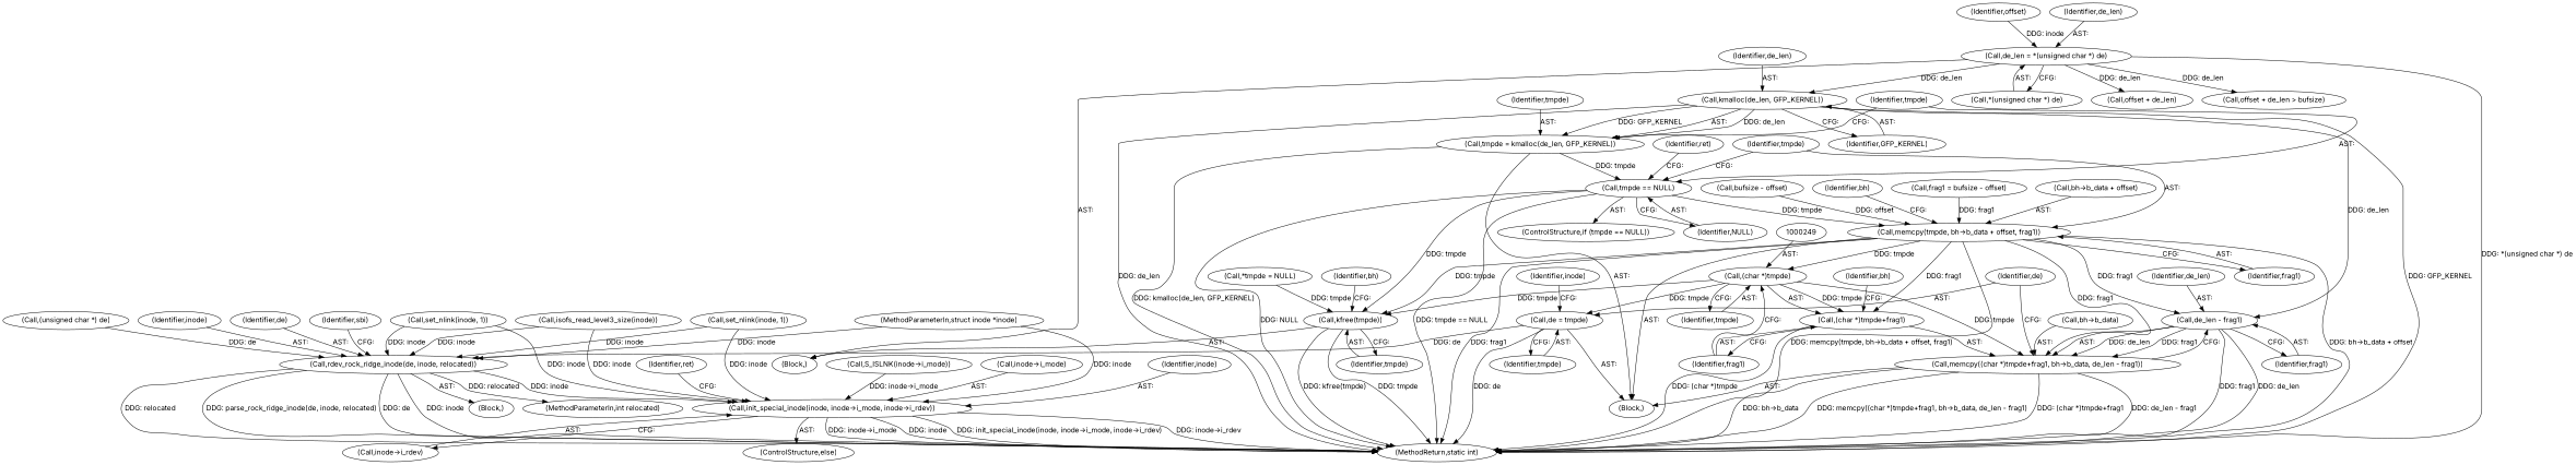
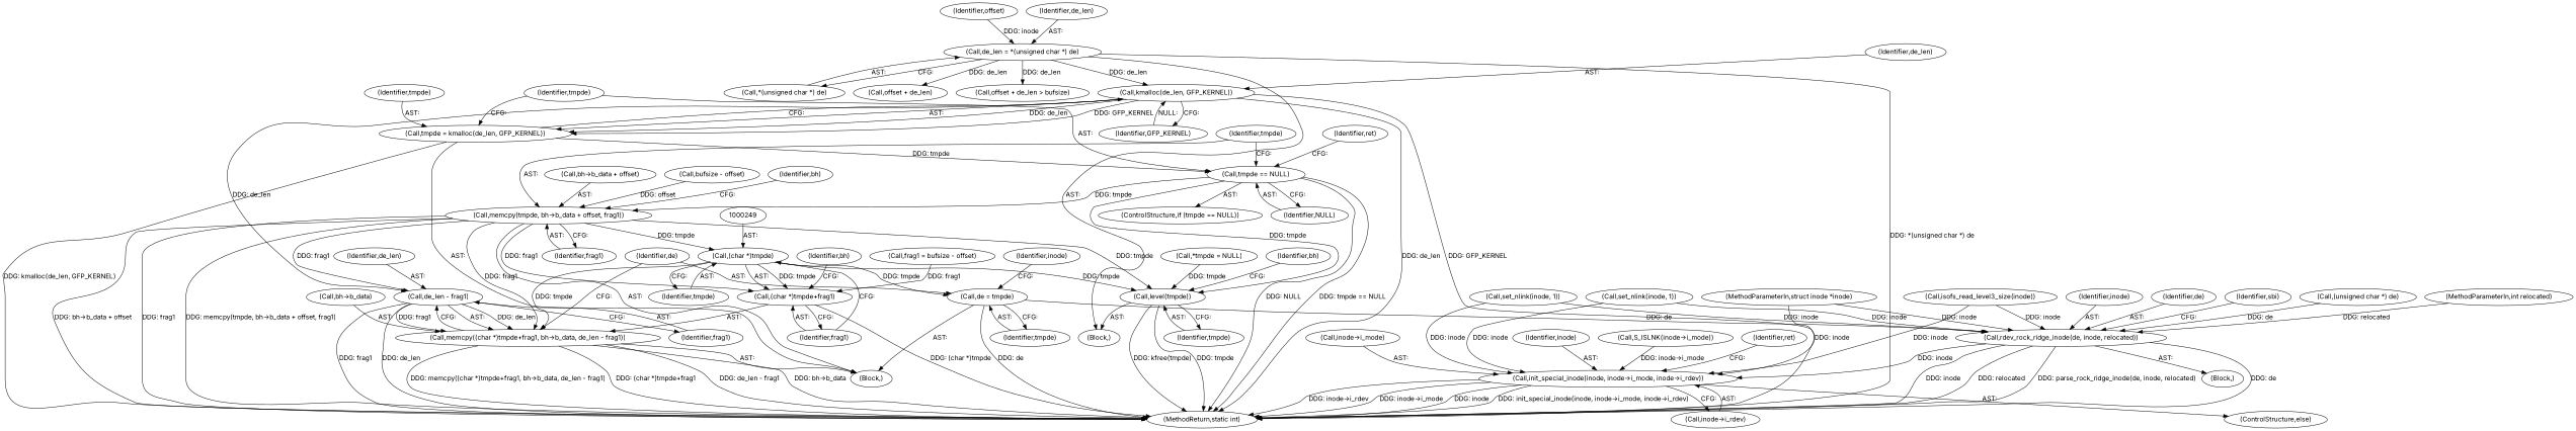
  digraph {
    fontname=Inter
    node [fontname=Inter]
    edge [fontname=Inter]
    n1 [label="(Call,kmalloc(de_len, GFP_KERNEL))"]
    n2 [label="(Call,tmpde = kmalloc(de_len, GFP_KERNEL))"]
    n3 [label="(Call,de_len - frag1)"]
    n4 [label="(MethodReturn,static int)"]
    n5 [label="(Identifier,GFP_KERNEL)"]
    n6 [label="(Call,tmpde == NULL)"]
    n7 [label="(Block,)"]
    n8 [label="(Call,memcpy((char *)tmpde+frag1, bh->b_data, de_len - frag1))"]
    n9 [label="(Identifier,frag1)"]
    n10 [label="(Call,de_len = *(unsigned char *) de)"]
    n11 [label="(Block,)"]
    n12 [label="(Call,*(unsigned char *) de)"]
    n13 [label="(Call,offset + de_len)"]
    n14 [label="(Call,offset + de_len > bufsize)"]
    n15 [label="(Call,memcpy(tmpde, bh->b_data + offset, frag1))"]
-   n16 [label="(Call,kfree(tmpde))"]
+   n16 [label="(Call,level(tmpde))"]
    n17 [label="(ControlStructure,if (tmpde == NULL))"]
    n18 [label="(Identifier,NULL)"]
    n19 [label="(Call,(char *)tmpde)"]
    n20 [label="(Call,(char *)tmpde+frag1)"]
    n21 [label="(Identifier,frag1)"]
    n22 [label="(Identifier,tmpde)"]
    n23 [label="(Call,de = tmpde)"]
    n24 [label="(Identifier,tmpde)"]
    n25 [label="(Identifier,frag1)"]
    n26 [label="(Call,rdev_rock_ridge_inode(de, inode, relocated))"]
    n27 [label="(Identifier,tmpde)"]
    n28 [label="(Call,init_special_inode(inode, inode->i_mode, inode->i_rdev))"]
    n29 [label="(Block,)"]
    n30 [label="(ControlStructure,else)"]
    n31 [label="(Call,inode->i_rdev)"]
    n32 [label="(Call,bh->b_data + offset)"]
    n33 [label="(Identifier,de)"]
    n34 [label="(Call,inode->i_mode)"]
    n35 [label="(Call,isofs_read_level3_size(inode))"]
    n36 [label="(Identifier,inode)"]
    n37 [label="(Call,set_nlink(inode, 1))"]
    n38 [label="(Identifier,de)"]
    n39 [label="(Identifier,inode)"]
    n40 [label="(Identifier,ret)"]
    n41 [label="(Identifier,bh)"]
    n42 [label="(Call,set_nlink(inode, 1))"]
    n43 [label="(Identifier,sbi)"]
    n44 [label="(MethodParameterIn,struct inode *inode)"]
    n45 [label="(Call,bufsize - offset)"]
    n46 [label="(Identifier,tmpde)"]
    n47 [label="(Identifier,bh)"]
    n48 [label="(Call,bh->b_data)"]
    n49 [label="(Call,*tmpde = NULL)"]
    n50 [label="(Identifier,ret)"]
    n51 [label="(Call,(unsigned char *) de)"]
    n52 [label="(Identifier,offset)"]
    n53 [label="(Identifier,tmpde)"]
    n54 [label="(Identifier,inode)"]
    n55 [label="(Identifier,de_len)"]
    n56 [label="(Call,frag1 = bufsize - offset)"]
    n57 [label="(Identifier,bh)"]
    n58 [label="(Identifier,de_len)"]
    n59 [label="(MethodParameterIn,int relocated)"]
    n60 [label="(Identifier,de_len)"]
    n61 [label="(Call,S_ISLNK(inode->i_mode))"]
    n62 [label="(Identifier,tmpde)"]
    1000249
    n1 -> n2 [label="AST: "]
    n1 -> n2 [label="DDG: de_len"]
    n1 -> n2 [label="DDG: GFP_KERNEL"]
    n1 -> n3 [label="DDG: de_len"]
    n1 -> n4 [label="DDG: de_len"]
    n1 -> n4 [label="DDG: GFP_KERNEL"]
    n1 -> n5 [label="CFG: "]
+   n2 -> n1 [label="CFG: "]
    n2 -> n4 [label="DDG: kmalloc(de_len, GFP_KERNEL)"]
    n2 -> n6 [label="DDG: tmpde"]
    n2 -> n7 [label="AST: "]
    n3 -> n4 [label="DDG: frag1"]
    n3 -> n4 [label="DDG: de_len"]
    n3 -> n8 [label="AST: "]
    n3 -> n8 [label="DDG: de_len"]
    n3 -> n8 [label="DDG: frag1"]
    n3 -> n9 [label="CFG: "]
-   n5 -> n1 [label="AST: "]
+   n5 -> n1 [label="NULL: "]
    n6 -> n4 [label="DDG: NULL"]
    n6 -> n4 [label="DDG: tmpde == NULL"]
    n6 -> n15 [label="DDG: tmpde"]
    n6 -> n16 [label="DDG: tmpde"]
    n6 -> n17 [label="AST: "]
    n6 -> n18 [label="CFG: "]
    n8 -> n3 [label="CFG: "]
    n8 -> n4 [label="DDG: de_len - frag1"]
    n8 -> n4 [label="DDG: bh->b_data"]
    n8 -> n4 [label="DDG: memcpy((char *)tmpde+frag1, bh->b_data, de_len - frag1)"]
    n8 -> n4 [label="DDG: (char *)tmpde+frag1"]
    n8 -> n7 [label="AST: "]
    n9 -> n3 [label="AST: "]
    n10 -> n1 [label="DDG: de_len"]
    n10 -> n4 [label="DDG: *(unsigned char *) de"]
    n10 -> n11 [label="AST: "]
    n10 -> n12 [label="CFG: "]
    n10 -> n13 [label="DDG: de_len"]
    n10 -> n14 [label="DDG: de_len"]
    n12 -> n10 [label="AST: "]
    n15 -> n3 [label="DDG: frag1"]
    n15 -> n4 [label="DDG: bh->b_data + offset"]
    n15 -> n4 [label="DDG: frag1"]
    n15 -> n4 [label="DDG: memcpy(tmpde, bh->b_data + offset, frag1)"]
    n15 -> n7 [label="AST: "]
    n15 -> n8 [label="DDG: frag1"]
    n15 -> n16 [label="DDG: tmpde"]
    n15 -> n19 [label="DDG: tmpde"]
    n15 -> n20 [label="DDG: frag1"]
    n15 -> n21 [label="CFG: "]
    n16 -> n4 [label="DDG: kfree(tmpde)"]
    n16 -> n4 [label="DDG: tmpde"]
    n16 -> n11 [label="AST: "]
    n16 -> n22 [label="CFG: "]
    n18 -> n6 [label="AST: "]
    n19 -> n8 [label="DDG: tmpde"]
    n19 -> n16 [label="DDG: tmpde"]
    n19 -> n20 [label="AST: "]
    n19 -> n20 [label="DDG: tmpde"]
    n19 -> n23 [label="DDG: tmpde"]
    n19 -> n24 [label="CFG: "]
    n20 -> n4 [label="DDG: (char *)tmpde"]
    n20 -> n8 [label="AST: "]
    n20 -> n25 [label="CFG: "]
    n21 -> n15 [label="AST: "]
    n22 -> n16 [label="AST: "]
    n23 -> n4 [label="DDG: de"]
    n23 -> n7 [label="AST: "]
    n23 -> n26 [label="DDG: de"]
    n23 -> n27 [label="CFG: "]
    n24 -> n19 [label="AST: "]
    n25 -> n19 [label="CFG: "]
    n25 -> n20 [label="AST: "]
    n26 -> n4 [label="DDG: de"]
    n26 -> n4 [label="DDG: inode"]
    n26 -> n4 [label="DDG: relocated"]
    n26 -> n4 [label="DDG: parse_rock_ridge_inode(de, inode, relocated)"]
    n26 -> n28 [label="DDG: inode"]
    n26 -> n29 [label="AST: "]
    n27 -> n23 [label="AST: "]
    n28 -> n4 [label="DDG: inode->i_rdev"]
    n28 -> n4 [label="DDG: inode->i_mode"]
    n28 -> n4 [label="DDG: inode"]
    n28 -> n4 [label="DDG: init_special_inode(inode, inode->i_mode, inode->i_rdev)"]
    n28 -> n30 [label="AST: "]
    n28 -> n31 [label="CFG: "]
    n31 -> n28 [label="AST: "]
    n32 -> n15 [label="AST: "]
    n33 -> n8 [label="CFG: "]
    n33 -> n23 [label="AST: "]
    n34 -> n28 [label="AST: "]
    n35 -> n26 [label="DDG: inode"]
    n35 -> n28 [label="DDG: inode"]
    n36 -> n26 [label="AST: "]
    n37 -> n26 [label="DDG: inode"]
    n37 -> n28 [label="DDG: inode"]
    n38 -> n26 [label="AST: "]
    n39 -> n28 [label="AST: "]
    n40 -> n28 [label="CFG: "]
    n41 -> n20 [label="CFG: "]
    n42 -> n26 [label="DDG: inode"]
    n42 -> n28 [label="DDG: inode"]
    n43 -> n26 [label="CFG: "]
    n44 -> n26 [label="DDG: inode"]
    n44 -> n28 [label="DDG: inode"]
    n45 -> n15 [label="DDG: offset"]
    n46 -> n2 [label="CFG: "]
    n46 -> n6 [label="AST: "]
    n47 -> n15 [label="CFG: "]
    n48 -> n8 [label="AST: "]
    n49 -> n16 [label="DDG: tmpde"]
    n50 -> n6 [label="CFG: "]
    n51 -> n26 [label="DDG: de"]
    n52 -> n10 [label="DDG: inode"]
    n53 -> n6 [label="CFG: "]
    n53 -> n15 [label="AST: "]
    n54 -> n23 [label="CFG: "]
    n55 -> n1 [label="AST: "]
-   n56 -> n15 [label="DDG: frag1"]
+   n56 -> n20 [label="DDG: frag1"]
    n57 -> n16 [label="CFG: "]
    n58 -> n10 [label="AST: "]
-   n26 -> n59 [label="DDG: relocated"]
+   n59 -> n26 [label="DDG: relocated"]
    n60 -> n3 [label="AST: "]
    n61 -> n28 [label="DDG: inode->i_mode"]
    n62 -> n2 [label="AST: "]
    1000249 -> n19 [label="AST: "]
  }
